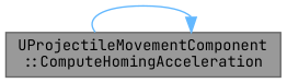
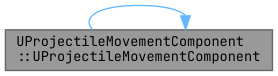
  digraph {
    rankdir=LR
    fontname="JetBrains Mono"
-   n1 [color=gray40 fillcolor=grey60 fontcolor=black fontname="JetBrains Mono" fontsize=10 height=0.2 label="UProjectileMovementComponent\l::ComputeHomingAcceleration" shape=box style=filled width=0.4]
+   n1 [color=gray40 fillcolor=grey60 fontcolor=black fontname="JetBrains Mono" fontsize=10 height=0.2 label="UProjectileMovementComponent\l::UProjectileMovementComponent" shape=box style=filled width=0.4]
    n1 -> n1 [color=steelblue1 fontname="JetBrains Mono" fontsize=10 labelfontname=Helvetica labelfontsize=10 style=solid]
  }
